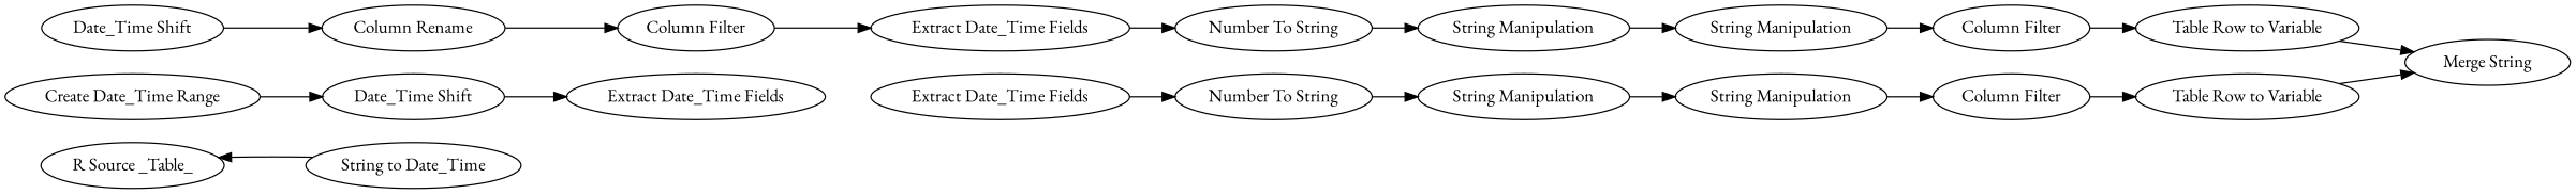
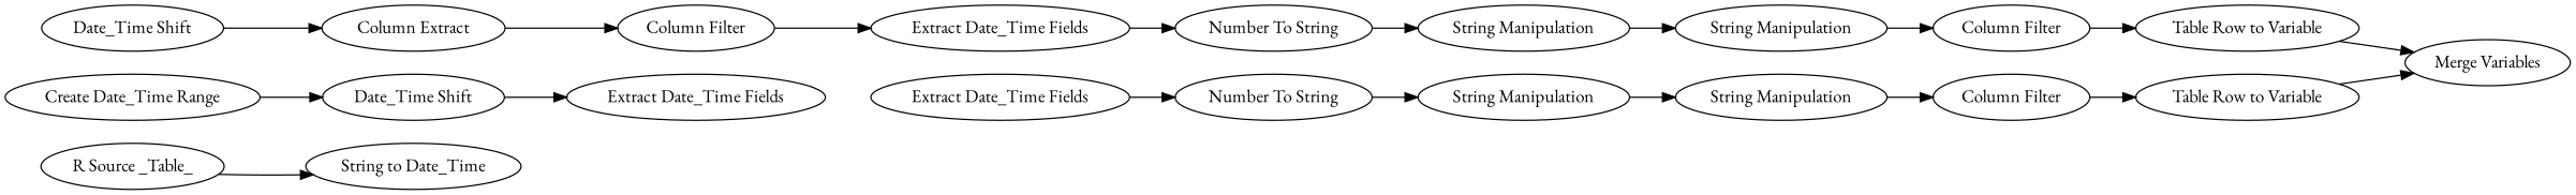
  digraph {
    fontname="EB Garamond"
    rankdir=LR
    node [fontname="EB Garamond"]
    edge [fontname="EB Garamond"]
    n1 [label="R Source _Table_"]
    n2 [label="String to Date_Time"]
    n3 [label="Create Date_Time Range"]
    n4 [label="Date_Time Shift"]
    n5 [label="Extract Date_Time Fields"]
    n6 [label="Date_Time Shift"]
-   n7 [label="Column Rename"]
+   n7 [label="Column Extract"]
    n8 [label="Column Filter"]
    n9 [label="Extract Date_Time Fields"]
    n10 [label="Number To String"]
    n11 [label="String Manipulation"]
    n12 [label="Number To String"]
    n13 [label="String Manipulation"]
    n14 [label="String Manipulation"]
    n15 [label="String Manipulation"]
    n16 [label="Column Filter"]
    n17 [label="Column Filter"]
    n18 [label="Table Row to Variable"]
    n19 [label="Extract Date_Time Fields"]
    n20 [label="Table Row to Variable"]
-   n21 [label="Merge String"]
-   n2 -> n1
+   n21 [label="Merge Variables"]
+   n1 -> n2
    n3 -> n4
    n4 -> n5
    n6 -> n7
    n7 -> n8
    n8 -> n9
    n9 -> n10
    n10 -> n11
    n11 -> n15
    n12 -> n13
    n13 -> n14
    n14 -> n16
    n15 -> n17
    n16 -> n18
    n17 -> n20
    n18 -> n21
    n19 -> n12
    n20 -> n21
  }
